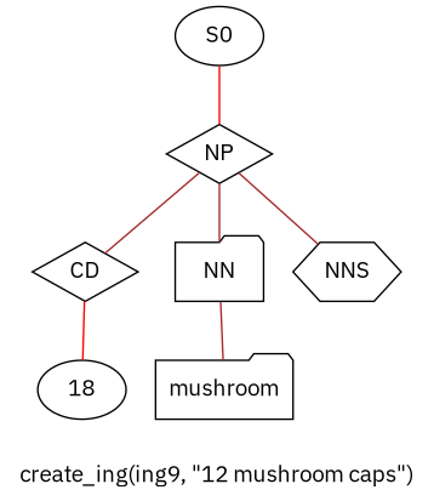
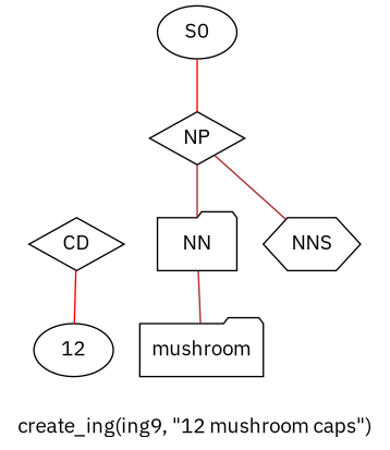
  graph {
    fontname="IBM Plex Sans"
    label="create_ing(ing9, \"12 mushroom caps\")"
    node [fontname="IBM Plex Sans" shape=ellipse]
    edge [color=brown fontname="IBM Plex Sans"]
    n1 [label=S0]
    n2 [label=NP shape=diamond]
    n3 [label=CD shape=diamond]
    n4 [label=NN shape=folder]
    n5 [label=NNS shape=hexagon]
-   n6 [label=18]
+   n6 [label=12]
    n7 [label=mushroom shape=folder]
    n1 -- n2 [color=red]
-   n2 -- n3
    n2 -- n4
    n2 -- n5
    n3 -- n6 [color=red]
    n4 -- n7
  }
